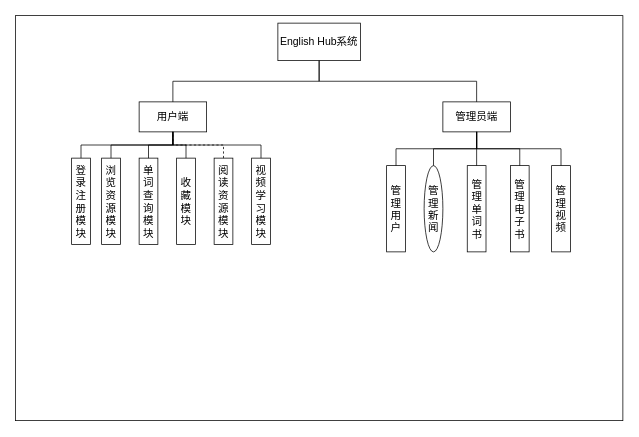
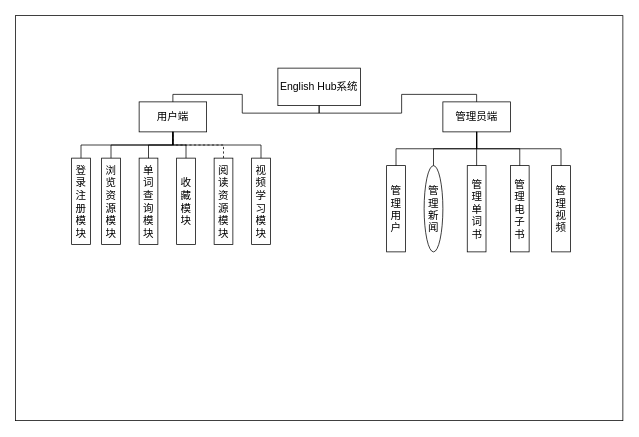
  <mxCell id="0" />
  <mxCell id="1" parent="0" />
  <mxCell id="2" value="" style="rounded=0;whiteSpace=wrap;html=1;" parent="1" vertex="1"><mxGeometry x="20" y="20" width="810" height="540" as="geometry" /></mxCell>
- <mxCell id="3" value="English Hub系统" style="rounded=0;whiteSpace=wrap;html=1;fontSize=14;" parent="1" vertex="1"><mxGeometry x="370" y="30" width="110" height="50" as="geometry" /></mxCell>
+ <mxCell id="3" value="English Hub系统" style="rounded=0;whiteSpace=wrap;html=1;fontSize=14;" parent="1" vertex="1"><mxGeometry x="370" y="90" width="110" height="50" as="geometry" /></mxCell>
  <mxCell id="4" value="用户端" style="rounded=0;whiteSpace=wrap;html=1;fontSize=14;" parent="1" vertex="1"><mxGeometry x="185" y="135" width="90" height="40" as="geometry" /></mxCell>
  <mxCell id="5" value="管理员端" style="rounded=0;whiteSpace=wrap;html=1;fontSize=14;" parent="1" vertex="1"><mxGeometry x="590" y="135" width="90" height="40" as="geometry" /></mxCell>
  <mxCell id="6" value="登录注册模块" style="rounded=0;whiteSpace=wrap;html=1;fontSize=14;direction=south;" parent="1" vertex="1"><mxGeometry x="95" y="210" width="25" height="115" as="geometry" /></mxCell>
  <mxCell id="7" value="" style="endArrow=none;html=1;rounded=0;entryX=0.5;entryY=1;entryDx=0;entryDy=0;edgeStyle=orthogonalEdgeStyle;exitX=0.5;exitY=0;exitDx=0;exitDy=0;" parent="1" source="4" target="3" edge="1"><mxGeometry width="50" height="50" relative="1" as="geometry"><mxPoint x="424.5" y="140" as="sourcePoint" /><mxPoint x="424.5" y="90" as="targetPoint" /></mxGeometry></mxCell>
  <mxCell id="8" value="" style="endArrow=none;html=1;rounded=0;entryX=0.5;entryY=1;entryDx=0;entryDy=0;exitX=0.5;exitY=0;exitDx=0;exitDy=0;edgeStyle=orthogonalEdgeStyle;" parent="1" source="5" target="3" edge="1"><mxGeometry width="50" height="50" relative="1" as="geometry"><mxPoint x="445" y="140" as="sourcePoint" /><mxPoint x="445" y="90" as="targetPoint" /></mxGeometry></mxCell>
  <mxCell id="9" value="" style="endArrow=none;html=1;rounded=0;entryX=0.5;entryY=1;entryDx=0;entryDy=0;exitX=0;exitY=0.5;exitDx=0;exitDy=0;edgeStyle=orthogonalEdgeStyle;" parent="1" source="6" target="4" edge="1"><mxGeometry width="50" height="50" relative="1" as="geometry"><mxPoint x="229.5" y="240" as="sourcePoint" /><mxPoint x="229.5" y="190" as="targetPoint" /></mxGeometry></mxCell>
  <mxCell id="10" value="浏览资源模块" style="rounded=0;whiteSpace=wrap;html=1;fontSize=14;direction=south;" vertex="1" parent="1"><mxGeometry x="135" y="210" width="25" height="115" as="geometry" /></mxCell>
  <mxCell id="11" value="管理用户" style="rounded=0;whiteSpace=wrap;html=1;fontSize=14;direction=south;" vertex="1" parent="1"><mxGeometry x="515" y="220" width="25" height="115" as="geometry" /></mxCell>
  <mxCell id="12" value="管理新闻" style="ellipse;whiteSpace=wrap;html=1;fontSize=14;direction=south;" vertex="1" parent="1"><mxGeometry x="565" y="220" width="25" height="115" as="geometry" /></mxCell>
  <mxCell id="13" value="管理单词书" style="rounded=0;whiteSpace=wrap;html=1;fontSize=14;direction=south;" vertex="1" parent="1"><mxGeometry x="622.5" y="220" width="25" height="115" as="geometry" /></mxCell>
  <mxCell id="14" value="管理电子书" style="rounded=0;whiteSpace=wrap;html=1;fontSize=14;direction=south;" vertex="1" parent="1"><mxGeometry x="680" y="220" width="25" height="115" as="geometry" /></mxCell>
  <mxCell id="15" value="管理视频" style="rounded=0;whiteSpace=wrap;html=1;fontSize=14;direction=south;" vertex="1" parent="1"><mxGeometry x="735" y="220" width="25" height="115" as="geometry" /></mxCell>
  <mxCell id="16" value="" style="endArrow=none;html=1;rounded=0;entryX=0.5;entryY=1;entryDx=0;entryDy=0;exitX=0;exitY=0.5;exitDx=0;exitDy=0;edgeStyle=orthogonalEdgeStyle;" edge="1" parent="1" source="13" target="5"><mxGeometry width="50" height="50" relative="1" as="geometry"><mxPoint x="629.5" y="225" as="sourcePoint" /><mxPoint x="629.5" y="175" as="targetPoint" /></mxGeometry></mxCell>
  <mxCell id="17" value="" style="endArrow=none;html=1;rounded=0;entryX=0.5;entryY=1;entryDx=0;entryDy=0;exitX=0;exitY=0.5;exitDx=0;exitDy=0;edgeStyle=orthogonalEdgeStyle;" edge="1" parent="1" source="11" target="5"><mxGeometry width="50" height="50" relative="1" as="geometry"><mxPoint x="525" y="210" as="sourcePoint" /><mxPoint x="525" y="160" as="targetPoint" /></mxGeometry></mxCell>
  <mxCell id="18" value="" style="endArrow=none;html=1;rounded=0;entryX=0.5;entryY=1;entryDx=0;entryDy=0;exitX=0;exitY=0.5;exitDx=0;exitDy=0;edgeStyle=orthogonalEdgeStyle;" edge="1" parent="1" source="12" target="5"><mxGeometry width="50" height="50" relative="1" as="geometry"><mxPoint x="575" y="220" as="sourcePoint" /><mxPoint x="575" y="170" as="targetPoint" /></mxGeometry></mxCell>
  <mxCell id="19" value="" style="endArrow=none;html=1;rounded=0;entryX=0.5;entryY=1;entryDx=0;entryDy=0;exitX=0;exitY=0.5;exitDx=0;exitDy=0;edgeStyle=orthogonalEdgeStyle;" edge="1" parent="1" source="14" target="5"><mxGeometry width="50" height="50" relative="1" as="geometry"><mxPoint x="705" y="200" as="sourcePoint" /><mxPoint x="705" y="150" as="targetPoint" /></mxGeometry></mxCell>
  <mxCell id="20" value="" style="endArrow=none;html=1;rounded=0;entryX=0.5;entryY=1;entryDx=0;entryDy=0;exitX=0;exitY=0.5;exitDx=0;exitDy=0;edgeStyle=orthogonalEdgeStyle;" edge="1" parent="1" source="15" target="5"><mxGeometry width="50" height="50" relative="1" as="geometry"><mxPoint x="745" y="210" as="sourcePoint" /><mxPoint x="745" y="160" as="targetPoint" /></mxGeometry></mxCell>
  <mxCell id="21" value="单词查询模块" style="rounded=0;whiteSpace=wrap;html=1;fontSize=14;direction=south;" vertex="1" parent="1"><mxGeometry x="185" y="210" width="25" height="115" as="geometry" /></mxCell>
  <mxCell id="22" value="阅读资源模块" style="rounded=0;whiteSpace=wrap;html=1;fontSize=14;direction=south;" vertex="1" parent="1"><mxGeometry x="285" y="210" width="25" height="115" as="geometry" /></mxCell>
  <mxCell id="23" value="" style="endArrow=none;html=1;rounded=0;entryX=0.5;entryY=1;entryDx=0;entryDy=0;exitX=0;exitY=0.5;exitDx=0;exitDy=0;edgeStyle=orthogonalEdgeStyle;" edge="1" parent="1" source="10" target="4"><mxGeometry width="50" height="50" relative="1" as="geometry"><mxPoint x="135" y="180" as="sourcePoint" /><mxPoint x="135" y="130" as="targetPoint" /></mxGeometry></mxCell>
  <mxCell id="24" value="" style="endArrow=none;html=1;rounded=0;entryX=0.5;entryY=1;entryDx=0;entryDy=0;exitX=0;exitY=0.5;exitDx=0;exitDy=0;edgeStyle=orthogonalEdgeStyle;" edge="1" parent="1" source="21" target="4"><mxGeometry width="50" height="50" relative="1" as="geometry"><mxPoint x="295" y="200" as="sourcePoint" /><mxPoint x="295" y="150" as="targetPoint" /></mxGeometry></mxCell>
  <mxCell id="25" value="" style="endArrow=none;html=1;rounded=0;entryX=0.5;entryY=1;entryDx=0;entryDy=0;exitX=0;exitY=0.5;exitDx=0;exitDy=0;edgeStyle=orthogonalEdgeStyle;dashed=1;" edge="1" parent="1" source="22" target="4"><mxGeometry width="50" height="50" relative="1" as="geometry"><mxPoint x="335" y="200" as="sourcePoint" /><mxPoint x="335" y="150" as="targetPoint" /></mxGeometry></mxCell>
  <mxCell id="26" value="视频学习模块" style="rounded=0;whiteSpace=wrap;html=1;fontSize=14;direction=south;" vertex="1" parent="1"><mxGeometry x="335" y="210" width="25" height="115" as="geometry" /></mxCell>
  <mxCell id="27" value="" style="endArrow=none;html=1;rounded=0;entryX=0.5;entryY=1;entryDx=0;entryDy=0;exitX=0;exitY=0.5;exitDx=0;exitDy=0;edgeStyle=orthogonalEdgeStyle;" edge="1" parent="1" source="26" target="4"><mxGeometry width="50" height="50" relative="1" as="geometry"><mxPoint x="365" y="200" as="sourcePoint" /><mxPoint x="365" y="150" as="targetPoint" /></mxGeometry></mxCell>
  <mxCell id="28" value="收藏模块" style="rounded=0;whiteSpace=wrap;html=1;fontSize=14;direction=south;" vertex="1" parent="1"><mxGeometry x="235" y="210" width="25" height="115" as="geometry" /></mxCell>
  <mxCell id="29" value="" style="endArrow=none;html=1;rounded=0;entryX=0.5;entryY=1;entryDx=0;entryDy=0;exitX=0;exitY=0.5;exitDx=0;exitDy=0;edgeStyle=orthogonalEdgeStyle;" edge="1" parent="1" source="28" target="4"><mxGeometry width="50" height="50" relative="1" as="geometry"><mxPoint x="305" y="180" as="sourcePoint" /><mxPoint x="305" y="130" as="targetPoint" /></mxGeometry></mxCell>
